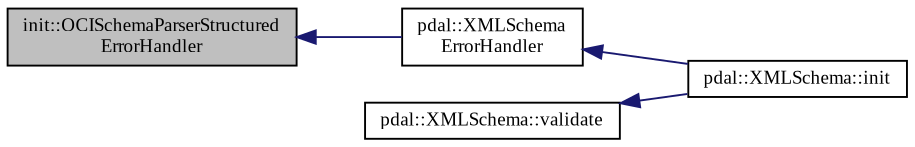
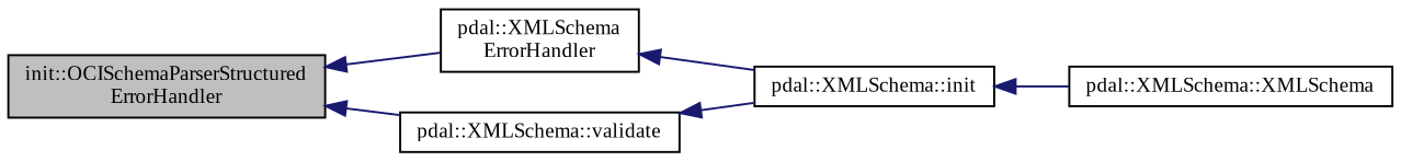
  digraph {
    fontname="Liberation Serif"
    rankdir=LR
    node [color=black fillcolor=white fontname="Liberation Serif" fontsize=10 shape=record style=filled]
    edge [color=midnightblue dir=back fontname="Liberation Serif" fontsize=10 labelfontname=Helvetica labelfontsize=10 style=solid]
    n1 [fillcolor=grey75 fontcolor=black height=0.2 label="init::OCISchemaParserStructured\lErrorHandler" width=0.4]
    n2 [height=0.2 label="pdal::XMLSchema\lErrorHandler" width=0.4]
    n3 [height=0.2 label="pdal::XMLSchema::validate" width=0.4]
    n4 [height=0.2 label="pdal::XMLSchema::init" width=0.4]
+   n5 [height=0.2 label="pdal::XMLSchema::XMLSchema" width=0.4]
    n1 -> n2
+   n1 -> n3
    n2 -> n4
    n3 -> n4
+   n4 -> n5
  }
